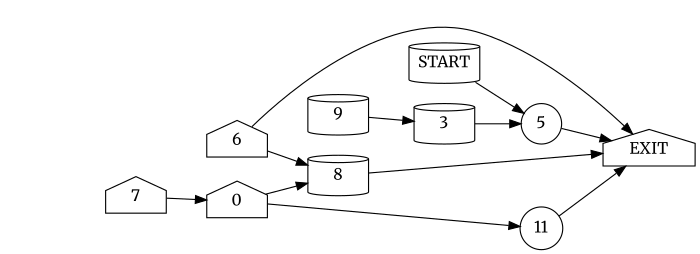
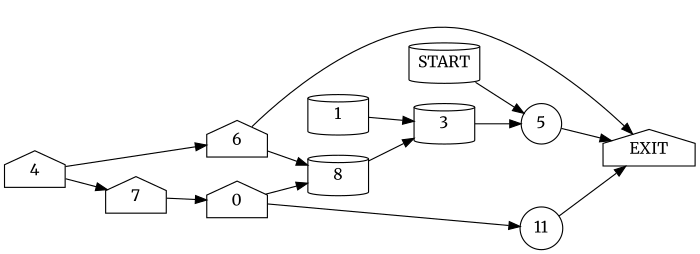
  digraph {
    fontname=Merriweather
    rankdir=LR
    node [fontname=Merriweather shape=house]
    edge [fontname=Merriweather]
    n1 [label=START shape=cylinder]
    5 [shape=circle]
-   1 [shape=cylinder label=9]
+   1 [shape=cylinder]
    3 [shape=cylinder]
    n5 [label=EXIT]
+   4
    6
    7
    8 [shape=cylinder]
    n10 [label=0]
    n11 [label=11 shape=circle]
    n1 -> 5
    5 -> n5
    1 -> 3
    3 -> 5
+   4 -> 6
+   4 -> 7
    6 -> n5
    6 -> 8
    7 -> n10
-   8 -> n5
+   8 -> 3
    n10 -> 8
    n10 -> n11
    n11 -> n5
  }
